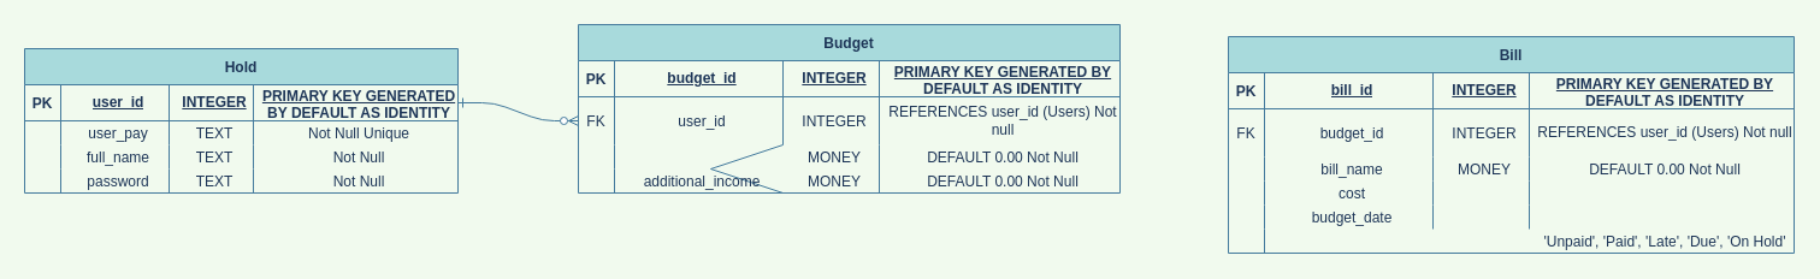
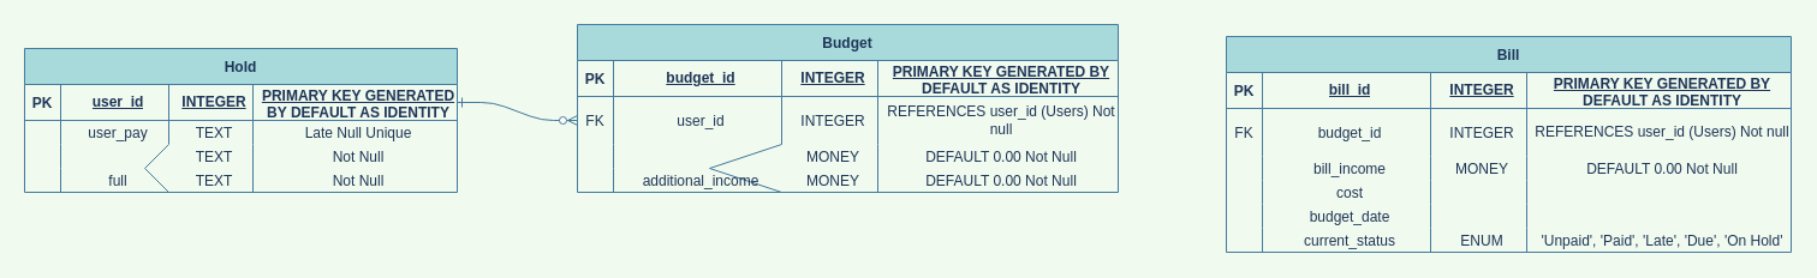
  <mxCell id="0" />
  <mxCell id="1" parent="0" />
  <mxCell id="2" value="" style="edgeStyle=entityRelationEdgeStyle;endArrow=ERzeroToMany;startArrow=ERone;endFill=1;startFill=0;labelBackgroundColor=#F1FAEE;strokeColor=#457B9D;fontColor=#1D3557;align=center;verticalAlign=middle;entryX=0;entryY=0.5;entryDx=0;entryDy=0;" parent="1" source="4" target="30" edge="1"><mxGeometry width="100" height="100" relative="1" as="geometry"><mxPoint x="320" y="720" as="sourcePoint" /><mxPoint x="500" y="125" as="targetPoint" /></mxGeometry></mxCell>
  <mxCell id="3" value="Hold" style="shape=table;startSize=30;container=1;collapsible=1;childLayout=tableLayout;fixedRows=1;rowLines=0;fontStyle=1;align=center;resizeLast=1;fillColor=#A8DADC;strokeColor=#457B9D;fontColor=#1D3557;verticalAlign=middle;" parent="1" vertex="1"><mxGeometry x="20" y="40" width="360" height="120" as="geometry" /></mxCell>
  <mxCell id="4" value="" style="shape=partialRectangle;collapsible=0;dropTarget=0;pointerEvents=0;fillColor=none;points=[[0,0.5],[1,0.5]];portConstraint=eastwest;top=0;left=0;right=0;bottom=1;strokeColor=#457B9D;fontColor=#1D3557;align=center;verticalAlign=middle;" parent="3" vertex="1"><mxGeometry y="30" width="360" height="30" as="geometry" /></mxCell>
  <mxCell id="5" value="PK" style="shape=partialRectangle;overflow=hidden;connectable=0;fillColor=none;top=0;left=0;bottom=0;right=0;fontStyle=1;strokeColor=#457B9D;fontColor=#1D3557;align=center;verticalAlign=middle;" parent="4" vertex="1"><mxGeometry width="30" height="30" as="geometry" /></mxCell>
  <mxCell id="6" value="user_id" style="shape=partialRectangle;overflow=hidden;connectable=0;fillColor=none;top=0;left=0;bottom=0;right=0;align=center;spacingLeft=6;fontStyle=5;whiteSpace=wrap;strokeColor=#457B9D;fontColor=#1D3557;verticalAlign=middle;" parent="4" vertex="1"><mxGeometry x="30" width="90" height="30" as="geometry" /></mxCell>
  <mxCell id="7" value="INTEGER" style="shape=partialRectangle;overflow=hidden;connectable=0;fillColor=none;top=0;left=0;bottom=0;right=0;align=center;spacingLeft=6;fontStyle=5;whiteSpace=wrap;strokeColor=#457B9D;fontColor=#1D3557;verticalAlign=middle;" vertex="1" parent="4"><mxGeometry x="120" width="70" height="30" as="geometry" /></mxCell>
  <mxCell id="8" value="PRIMARY KEY GENERATED BY DEFAULT AS IDENTITY" style="shape=partialRectangle;overflow=hidden;connectable=0;fillColor=none;top=0;left=0;bottom=0;right=0;align=center;spacingLeft=6;fontStyle=5;whiteSpace=wrap;strokeColor=#457B9D;fontColor=#1D3557;verticalAlign=middle;" vertex="1" parent="4"><mxGeometry x="190" width="170" height="30" as="geometry" /></mxCell>
  <mxCell id="9" style="shape=partialRectangle;collapsible=0;dropTarget=0;pointerEvents=0;fillColor=none;points=[[0,0.5],[1,0.5]];portConstraint=eastwest;top=0;left=0;right=0;bottom=0;strokeColor=#457B9D;fontColor=#1D3557;align=center;verticalAlign=middle;" vertex="1" parent="3"><mxGeometry y="60" width="360" height="20" as="geometry" /></mxCell>
  <mxCell id="10" style="shape=partialRectangle;overflow=hidden;connectable=0;fillColor=none;top=0;left=0;bottom=0;right=0;strokeColor=#457B9D;fontColor=#1D3557;align=center;verticalAlign=middle;" vertex="1" parent="9"><mxGeometry width="30" height="20" as="geometry" /></mxCell>
  <mxCell id="11" value="user_pay" style="shape=partialRectangle;overflow=hidden;connectable=0;fillColor=none;top=0;left=0;bottom=0;right=0;align=center;spacingLeft=6;strokeColor=#457B9D;fontColor=#1D3557;verticalAlign=middle;" vertex="1" parent="9"><mxGeometry x="30" width="90" height="20" as="geometry" /></mxCell>
  <mxCell id="12" value="TEXT" style="shape=partialRectangle;overflow=hidden;connectable=0;fillColor=none;top=0;left=0;bottom=0;right=0;align=center;spacingLeft=6;strokeColor=#457B9D;fontColor=#1D3557;verticalAlign=middle;" vertex="1" parent="9"><mxGeometry x="120" width="70" height="20" as="geometry" /></mxCell>
- <mxCell id="13" value="Not Null Unique" style="shape=partialRectangle;overflow=hidden;connectable=0;fillColor=none;top=0;left=0;bottom=0;right=0;align=center;spacingLeft=6;strokeColor=#457B9D;fontColor=#1D3557;verticalAlign=middle;" vertex="1" parent="9"><mxGeometry x="190" width="170" height="20" as="geometry" /></mxCell>
+ <mxCell id="13" value="Late Null Unique" style="shape=partialRectangle;overflow=hidden;connectable=0;fillColor=none;top=0;left=0;bottom=0;right=0;align=center;spacingLeft=6;strokeColor=#457B9D;fontColor=#1D3557;verticalAlign=middle;" vertex="1" parent="9"><mxGeometry x="190" width="170" height="20" as="geometry" /></mxCell>
  <mxCell id="14" value="" style="shape=partialRectangle;collapsible=0;dropTarget=0;pointerEvents=0;fillColor=none;points=[[0,0.5],[1,0.5]];portConstraint=eastwest;top=0;left=0;right=0;bottom=0;strokeColor=#457B9D;fontColor=#1D3557;align=center;verticalAlign=middle;" parent="3" vertex="1"><mxGeometry y="80" width="360" height="20" as="geometry" /></mxCell>
  <mxCell id="15" value="" style="shape=partialRectangle;overflow=hidden;connectable=0;fillColor=none;top=0;left=0;bottom=0;right=0;strokeColor=#457B9D;fontColor=#1D3557;align=center;verticalAlign=middle;" parent="14" vertex="1"><mxGeometry width="30" height="20" as="geometry" /></mxCell>
- <mxCell id="16" value="full_name" style="shape=partialRectangle;overflow=hidden;connectable=0;fillColor=none;top=0;left=0;bottom=0;right=0;align=center;spacingLeft=6;strokeColor=#457B9D;fontColor=#1D3557;verticalAlign=middle;" parent="14" vertex="1"><mxGeometry x="30" width="90" height="20" as="geometry" /></mxCell>
  <mxCell id="17" value="TEXT" style="shape=partialRectangle;overflow=hidden;connectable=0;fillColor=none;top=0;left=0;bottom=0;right=0;align=center;spacingLeft=6;strokeColor=#457B9D;fontColor=#1D3557;verticalAlign=middle;" vertex="1" parent="14"><mxGeometry x="120" width="70" height="20" as="geometry" /></mxCell>
  <mxCell id="18" value="Not Null" style="shape=partialRectangle;overflow=hidden;connectable=0;fillColor=none;top=0;left=0;bottom=0;right=0;align=center;spacingLeft=6;strokeColor=#457B9D;fontColor=#1D3557;verticalAlign=middle;" vertex="1" parent="14"><mxGeometry x="190" width="170" height="20" as="geometry" /></mxCell>
  <mxCell id="19" style="shape=partialRectangle;collapsible=0;dropTarget=0;pointerEvents=0;fillColor=none;points=[[0,0.5],[1,0.5]];portConstraint=eastwest;top=0;left=0;right=0;bottom=0;strokeColor=#457B9D;fontColor=#1D3557;align=center;verticalAlign=middle;" vertex="1" parent="3"><mxGeometry y="100" width="360" height="20" as="geometry" /></mxCell>
  <mxCell id="20" style="shape=partialRectangle;overflow=hidden;connectable=0;fillColor=none;top=0;left=0;bottom=0;right=0;strokeColor=#457B9D;fontColor=#1D3557;align=center;verticalAlign=middle;" vertex="1" parent="19"><mxGeometry width="30" height="20" as="geometry" /></mxCell>
- <mxCell id="21" value="password" style="shape=partialRectangle;overflow=hidden;connectable=0;fillColor=none;top=0;left=0;bottom=0;right=0;align=center;spacingLeft=6;strokeColor=#457B9D;fontColor=#1D3557;verticalAlign=middle;" vertex="1" parent="19"><mxGeometry x="30" width="90" height="20" as="geometry" /></mxCell>
+ <mxCell id="21" value="full" style="shape=partialRectangle;overflow=hidden;connectable=0;fillColor=none;top=0;left=0;bottom=0;right=0;align=center;spacingLeft=6;strokeColor=#457B9D;fontColor=#1D3557;verticalAlign=middle;" vertex="1" parent="19"><mxGeometry x="30" width="90" height="20" as="geometry" /></mxCell>
  <mxCell id="22" value="TEXT" style="shape=partialRectangle;overflow=hidden;connectable=0;fillColor=none;top=0;left=0;bottom=0;right=0;align=center;spacingLeft=6;strokeColor=#457B9D;fontColor=#1D3557;verticalAlign=middle;" vertex="1" parent="19"><mxGeometry x="120" width="70" height="20" as="geometry" /></mxCell>
  <mxCell id="23" value="Not Null" style="shape=partialRectangle;overflow=hidden;connectable=0;fillColor=none;top=0;left=0;bottom=0;right=0;align=center;spacingLeft=6;strokeColor=#457B9D;fontColor=#1D3557;verticalAlign=middle;" vertex="1" parent="19"><mxGeometry x="190" width="170" height="20" as="geometry" /></mxCell>
  <mxCell id="24" value="Budget" style="shape=table;startSize=30;container=1;collapsible=1;childLayout=tableLayout;fixedRows=1;rowLines=0;fontStyle=1;align=center;resizeLast=1;fillColor=#A8DADC;strokeColor=#457B9D;fontColor=#1D3557;verticalAlign=middle;" vertex="1" parent="1"><mxGeometry x="480" y="20" width="450" height="140" as="geometry" /></mxCell>
  <mxCell id="25" value="" style="shape=partialRectangle;collapsible=0;dropTarget=0;pointerEvents=0;fillColor=none;points=[[0,0.5],[1,0.5]];portConstraint=eastwest;top=0;left=0;right=0;bottom=1;strokeColor=#457B9D;fontColor=#1D3557;align=center;verticalAlign=middle;" vertex="1" parent="24"><mxGeometry y="30" width="450" height="30" as="geometry" /></mxCell>
  <mxCell id="26" value="PK" style="shape=partialRectangle;overflow=hidden;connectable=0;fillColor=none;top=0;left=0;bottom=0;right=0;fontStyle=1;strokeColor=#457B9D;fontColor=#1D3557;align=center;verticalAlign=middle;" vertex="1" parent="25"><mxGeometry width="30" height="30" as="geometry" /></mxCell>
  <mxCell id="27" value="budget_id" style="shape=partialRectangle;overflow=hidden;connectable=0;fillColor=none;top=0;left=0;bottom=0;right=0;align=center;spacingLeft=6;fontStyle=5;whiteSpace=wrap;strokeColor=#457B9D;fontColor=#1D3557;verticalAlign=middle;" vertex="1" parent="25"><mxGeometry x="30" width="140" height="30" as="geometry" /></mxCell>
  <mxCell id="28" value="INTEGER" style="shape=partialRectangle;overflow=hidden;connectable=0;fillColor=none;top=0;left=0;bottom=0;right=0;align=center;spacingLeft=6;fontStyle=5;whiteSpace=wrap;strokeColor=#457B9D;fontColor=#1D3557;verticalAlign=middle;" vertex="1" parent="25"><mxGeometry x="170" width="80" height="30" as="geometry" /></mxCell>
  <mxCell id="29" value="PRIMARY KEY GENERATED BY DEFAULT AS IDENTITY" style="shape=partialRectangle;overflow=hidden;connectable=0;fillColor=none;top=0;left=0;bottom=0;right=0;align=center;spacingLeft=6;fontStyle=5;whiteSpace=wrap;strokeColor=#457B9D;fontColor=#1D3557;verticalAlign=middle;" vertex="1" parent="25"><mxGeometry x="250" width="200" height="30" as="geometry" /></mxCell>
  <mxCell id="30" style="shape=partialRectangle;collapsible=0;dropTarget=0;pointerEvents=0;fillColor=none;points=[[0,0.5],[1,0.5]];portConstraint=eastwest;top=0;left=0;right=0;bottom=0;strokeColor=#457B9D;fontColor=#1D3557;align=center;verticalAlign=middle;whiteSpace=wrap;" vertex="1" parent="24"><mxGeometry y="60" width="450" height="40" as="geometry" /></mxCell>
  <mxCell id="31" value="FK" style="shape=partialRectangle;overflow=hidden;connectable=0;fillColor=none;top=0;left=0;bottom=0;right=0;strokeColor=#457B9D;fontColor=#1D3557;align=center;verticalAlign=middle;" vertex="1" parent="30"><mxGeometry width="30" height="40" as="geometry" /></mxCell>
  <mxCell id="32" value="user_id" style="shape=partialRectangle;overflow=hidden;connectable=0;fillColor=none;top=0;left=0;bottom=0;right=0;align=center;spacingLeft=6;strokeColor=#457B9D;fontColor=#1D3557;verticalAlign=middle;" vertex="1" parent="30"><mxGeometry x="30" width="140" height="40" as="geometry" /></mxCell>
  <mxCell id="33" value="INTEGER" style="shape=partialRectangle;overflow=hidden;connectable=0;fillColor=none;top=0;left=0;bottom=0;right=0;align=center;spacingLeft=6;strokeColor=#457B9D;fontColor=#1D3557;verticalAlign=middle;" vertex="1" parent="30"><mxGeometry x="170" width="80" height="40" as="geometry" /></mxCell>
  <mxCell id="34" value="REFERENCES user_id (Users) Not null" style="shape=partialRectangle;overflow=hidden;connectable=0;fillColor=none;top=0;left=0;bottom=0;right=0;align=center;spacingLeft=6;strokeColor=#457B9D;fontColor=#1D3557;verticalAlign=middle;whiteSpace=wrap;" vertex="1" parent="30"><mxGeometry x="250" width="200" height="40" as="geometry" /></mxCell>
  <mxCell id="35" value="" style="shape=partialRectangle;collapsible=0;dropTarget=0;pointerEvents=0;fillColor=none;points=[[0,0.5],[1,0.5]];portConstraint=eastwest;top=0;left=0;right=0;bottom=0;strokeColor=#457B9D;fontColor=#1D3557;align=center;verticalAlign=middle;" vertex="1" parent="24"><mxGeometry y="100" width="450" height="20" as="geometry" /></mxCell>
  <mxCell id="36" value="" style="shape=partialRectangle;overflow=hidden;connectable=0;fillColor=none;top=0;left=0;bottom=0;right=0;strokeColor=#457B9D;fontColor=#1D3557;align=center;verticalAlign=middle;" vertex="1" parent="35"><mxGeometry width="30" height="20" as="geometry" /></mxCell>
  <mxCell id="37" value="MONEY" style="shape=partialRectangle;overflow=hidden;connectable=0;fillColor=none;top=0;left=0;bottom=0;right=0;align=center;spacingLeft=6;strokeColor=#457B9D;fontColor=#1D3557;verticalAlign=middle;" vertex="1" parent="35"><mxGeometry x="170" width="80" height="20" as="geometry" /></mxCell>
  <mxCell id="38" value="DEFAULT 0.00 Not Null" style="shape=partialRectangle;overflow=hidden;connectable=0;fillColor=none;top=0;left=0;bottom=0;right=0;align=center;spacingLeft=6;strokeColor=#457B9D;fontColor=#1D3557;verticalAlign=middle;" vertex="1" parent="35"><mxGeometry x="250" width="200" height="20" as="geometry" /></mxCell>
  <mxCell id="39" style="shape=partialRectangle;collapsible=0;dropTarget=0;pointerEvents=0;fillColor=none;points=[[0,0.5],[1,0.5]];portConstraint=eastwest;top=0;left=0;right=0;bottom=0;strokeColor=#457B9D;fontColor=#1D3557;align=center;verticalAlign=middle;" vertex="1" parent="24"><mxGeometry y="120" width="450" height="20" as="geometry" /></mxCell>
  <mxCell id="40" style="shape=partialRectangle;overflow=hidden;connectable=0;fillColor=none;top=0;left=0;bottom=0;right=0;strokeColor=#457B9D;fontColor=#1D3557;align=center;verticalAlign=middle;" vertex="1" parent="39"><mxGeometry width="30" height="20" as="geometry" /></mxCell>
  <mxCell id="41" value="additional_income" style="shape=partialRectangle;overflow=hidden;connectable=0;fillColor=none;top=0;left=0;bottom=0;right=0;align=center;spacingLeft=6;strokeColor=#457B9D;fontColor=#1D3557;verticalAlign=middle;" vertex="1" parent="39"><mxGeometry x="30" width="140" height="20" as="geometry" /></mxCell>
  <mxCell id="42" value="MONEY" style="shape=partialRectangle;overflow=hidden;connectable=0;fillColor=none;top=0;left=0;bottom=0;right=0;align=center;spacingLeft=6;strokeColor=#457B9D;fontColor=#1D3557;verticalAlign=middle;" vertex="1" parent="39"><mxGeometry x="170" width="80" height="20" as="geometry" /></mxCell>
  <mxCell id="43" value="DEFAULT 0.00 Not Null" style="shape=partialRectangle;overflow=hidden;connectable=0;fillColor=none;top=0;left=0;bottom=0;right=0;align=center;spacingLeft=6;strokeColor=#457B9D;fontColor=#1D3557;verticalAlign=middle;" vertex="1" parent="39"><mxGeometry x="250" width="200" height="20" as="geometry" /></mxCell>
  <mxCell id="44" value="Bill" style="shape=table;startSize=30;container=1;collapsible=1;childLayout=tableLayout;fixedRows=1;rowLines=0;fontStyle=1;align=center;resizeLast=1;fillColor=#A8DADC;strokeColor=#457B9D;fontColor=#1D3557;verticalAlign=middle;" vertex="1" parent="1"><mxGeometry x="1020" y="30" width="470" height="180" as="geometry" /></mxCell>
  <mxCell id="45" value="" style="shape=partialRectangle;collapsible=0;dropTarget=0;pointerEvents=0;fillColor=none;points=[[0,0.5],[1,0.5]];portConstraint=eastwest;top=0;left=0;right=0;bottom=1;strokeColor=#457B9D;fontColor=#1D3557;align=center;verticalAlign=middle;" vertex="1" parent="44"><mxGeometry y="30" width="470" height="30" as="geometry" /></mxCell>
  <mxCell id="46" value="PK" style="shape=partialRectangle;overflow=hidden;connectable=0;fillColor=none;top=0;left=0;bottom=0;right=0;fontStyle=1;strokeColor=#457B9D;fontColor=#1D3557;align=center;verticalAlign=middle;" vertex="1" parent="45"><mxGeometry width="30" height="30" as="geometry" /></mxCell>
  <mxCell id="47" value="bill_id" style="shape=partialRectangle;overflow=hidden;connectable=0;fillColor=none;top=0;left=0;bottom=0;right=0;align=center;spacingLeft=6;fontStyle=5;whiteSpace=wrap;strokeColor=#457B9D;fontColor=#1D3557;verticalAlign=middle;" vertex="1" parent="45"><mxGeometry x="30" width="140" height="30" as="geometry" /></mxCell>
  <mxCell id="48" value="INTEGER" style="shape=partialRectangle;overflow=hidden;connectable=0;fillColor=none;top=0;left=0;bottom=0;right=0;align=center;spacingLeft=6;fontStyle=5;whiteSpace=wrap;strokeColor=#457B9D;fontColor=#1D3557;verticalAlign=middle;" vertex="1" parent="45"><mxGeometry x="170" width="80" height="30" as="geometry" /></mxCell>
  <mxCell id="49" value="PRIMARY KEY GENERATED BY DEFAULT AS IDENTITY" style="shape=partialRectangle;overflow=hidden;connectable=0;fillColor=none;top=0;left=0;bottom=0;right=0;align=center;spacingLeft=6;fontStyle=5;whiteSpace=wrap;strokeColor=#457B9D;fontColor=#1D3557;verticalAlign=middle;" vertex="1" parent="45"><mxGeometry x="250" width="220" height="30" as="geometry" /></mxCell>
  <mxCell id="50" style="shape=partialRectangle;collapsible=0;dropTarget=0;pointerEvents=0;fillColor=none;points=[[0,0.5],[1,0.5]];portConstraint=eastwest;top=0;left=0;right=0;bottom=0;strokeColor=#457B9D;fontColor=#1D3557;align=center;verticalAlign=middle;whiteSpace=wrap;" vertex="1" parent="44"><mxGeometry y="60" width="470" height="40" as="geometry" /></mxCell>
  <mxCell id="51" value="FK" style="shape=partialRectangle;overflow=hidden;connectable=0;fillColor=none;top=0;left=0;bottom=0;right=0;strokeColor=#457B9D;fontColor=#1D3557;align=center;verticalAlign=middle;" vertex="1" parent="50"><mxGeometry width="30" height="40" as="geometry" /></mxCell>
  <mxCell id="52" value="budget_id" style="shape=partialRectangle;overflow=hidden;connectable=0;fillColor=none;top=0;left=0;bottom=0;right=0;align=center;spacingLeft=6;strokeColor=#457B9D;fontColor=#1D3557;verticalAlign=middle;" vertex="1" parent="50"><mxGeometry x="30" width="140" height="40" as="geometry" /></mxCell>
  <mxCell id="53" value="INTEGER" style="shape=partialRectangle;overflow=hidden;connectable=0;fillColor=none;top=0;left=0;bottom=0;right=0;align=center;spacingLeft=6;strokeColor=#457B9D;fontColor=#1D3557;verticalAlign=middle;" vertex="1" parent="50"><mxGeometry x="170" width="80" height="40" as="geometry" /></mxCell>
  <mxCell id="54" value="REFERENCES user_id (Users) Not null" style="shape=partialRectangle;overflow=hidden;connectable=0;fillColor=none;top=0;left=0;bottom=0;right=0;align=center;spacingLeft=6;strokeColor=#457B9D;fontColor=#1D3557;verticalAlign=middle;whiteSpace=wrap;" vertex="1" parent="50"><mxGeometry x="250" width="220" height="40" as="geometry" /></mxCell>
  <mxCell id="55" value="" style="shape=partialRectangle;collapsible=0;dropTarget=0;pointerEvents=0;fillColor=none;points=[[0,0.5],[1,0.5]];portConstraint=eastwest;top=0;left=0;right=0;bottom=0;strokeColor=#457B9D;fontColor=#1D3557;align=center;verticalAlign=middle;" vertex="1" parent="44"><mxGeometry y="100" width="470" height="20" as="geometry" /></mxCell>
  <mxCell id="56" value="" style="shape=partialRectangle;overflow=hidden;connectable=0;fillColor=none;top=0;left=0;bottom=0;right=0;strokeColor=#457B9D;fontColor=#1D3557;align=center;verticalAlign=middle;" vertex="1" parent="55"><mxGeometry width="30" height="20" as="geometry" /></mxCell>
- <mxCell id="57" value="bill_name" style="shape=partialRectangle;overflow=hidden;connectable=0;fillColor=none;top=0;left=0;bottom=0;right=0;align=center;spacingLeft=6;strokeColor=#457B9D;fontColor=#1D3557;verticalAlign=middle;" vertex="1" parent="55"><mxGeometry x="30" width="140" height="20" as="geometry" /></mxCell>
+ <mxCell id="57" value="bill_income" style="shape=partialRectangle;overflow=hidden;connectable=0;fillColor=none;top=0;left=0;bottom=0;right=0;align=center;spacingLeft=6;strokeColor=#457B9D;fontColor=#1D3557;verticalAlign=middle;" vertex="1" parent="55"><mxGeometry x="30" width="140" height="20" as="geometry" /></mxCell>
  <mxCell id="58" value="MONEY" style="shape=partialRectangle;overflow=hidden;connectable=0;fillColor=none;top=0;left=0;bottom=0;right=0;align=center;spacingLeft=6;strokeColor=#457B9D;fontColor=#1D3557;verticalAlign=middle;" vertex="1" parent="55"><mxGeometry x="170" width="80" height="20" as="geometry" /></mxCell>
  <mxCell id="59" value="DEFAULT 0.00 Not Null" style="shape=partialRectangle;overflow=hidden;connectable=0;fillColor=none;top=0;left=0;bottom=0;right=0;align=center;spacingLeft=6;strokeColor=#457B9D;fontColor=#1D3557;verticalAlign=middle;" vertex="1" parent="55"><mxGeometry x="250" width="220" height="20" as="geometry" /></mxCell>
  <mxCell id="60" style="shape=partialRectangle;collapsible=0;dropTarget=0;pointerEvents=0;fillColor=none;points=[[0,0.5],[1,0.5]];portConstraint=eastwest;top=0;left=0;right=0;bottom=0;strokeColor=#457B9D;fontColor=#1D3557;align=center;verticalAlign=middle;" vertex="1" parent="44"><mxGeometry y="120" width="470" height="20" as="geometry" /></mxCell>
  <mxCell id="61" style="shape=partialRectangle;overflow=hidden;connectable=0;fillColor=none;top=0;left=0;bottom=0;right=0;strokeColor=#457B9D;fontColor=#1D3557;align=center;verticalAlign=middle;" vertex="1" parent="60"><mxGeometry width="30" height="20" as="geometry" /></mxCell>
  <mxCell id="62" value="cost" style="shape=partialRectangle;overflow=hidden;connectable=0;fillColor=none;top=0;left=0;bottom=0;right=0;align=center;spacingLeft=6;strokeColor=#457B9D;fontColor=#1D3557;verticalAlign=middle;" vertex="1" parent="60"><mxGeometry x="30" width="140" height="20" as="geometry" /></mxCell>
  <mxCell id="63" style="shape=partialRectangle;overflow=hidden;connectable=0;fillColor=none;top=0;left=0;bottom=0;right=0;align=center;spacingLeft=6;strokeColor=#457B9D;fontColor=#1D3557;verticalAlign=middle;" vertex="1" parent="60"><mxGeometry x="170" width="80" height="20" as="geometry" /></mxCell>
  <mxCell id="64" style="shape=partialRectangle;overflow=hidden;connectable=0;fillColor=none;top=0;left=0;bottom=0;right=0;align=center;spacingLeft=6;strokeColor=#457B9D;fontColor=#1D3557;verticalAlign=middle;" vertex="1" parent="60"><mxGeometry x="250" width="220" height="20" as="geometry" /></mxCell>
  <mxCell id="65" style="shape=partialRectangle;collapsible=0;dropTarget=0;pointerEvents=0;fillColor=none;points=[[0,0.5],[1,0.5]];portConstraint=eastwest;top=0;left=0;right=0;bottom=0;strokeColor=#457B9D;fontColor=#1D3557;align=center;verticalAlign=middle;" vertex="1" parent="44"><mxGeometry y="140" width="470" height="20" as="geometry" /></mxCell>
  <mxCell id="66" style="shape=partialRectangle;overflow=hidden;connectable=0;fillColor=none;top=0;left=0;bottom=0;right=0;strokeColor=#457B9D;fontColor=#1D3557;align=center;verticalAlign=middle;" vertex="1" parent="65"><mxGeometry width="30" height="20" as="geometry" /></mxCell>
  <mxCell id="67" value="budget_date" style="shape=partialRectangle;overflow=hidden;connectable=0;fillColor=none;top=0;left=0;bottom=0;right=0;align=center;spacingLeft=6;strokeColor=#457B9D;fontColor=#1D3557;verticalAlign=middle;" vertex="1" parent="65"><mxGeometry x="30" width="140" height="20" as="geometry" /></mxCell>
  <mxCell id="68" style="shape=partialRectangle;overflow=hidden;connectable=0;fillColor=none;top=0;left=0;bottom=0;right=0;align=center;spacingLeft=6;strokeColor=#457B9D;fontColor=#1D3557;verticalAlign=middle;" vertex="1" parent="65"><mxGeometry x="170" width="80" height="20" as="geometry" /></mxCell>
  <mxCell id="69" style="shape=partialRectangle;overflow=hidden;connectable=0;fillColor=none;top=0;left=0;bottom=0;right=0;align=center;spacingLeft=6;strokeColor=#457B9D;fontColor=#1D3557;verticalAlign=middle;" vertex="1" parent="65"><mxGeometry x="250" width="220" height="20" as="geometry" /></mxCell>
  <mxCell id="70" style="shape=partialRectangle;collapsible=0;dropTarget=0;pointerEvents=0;fillColor=none;points=[[0,0.5],[1,0.5]];portConstraint=eastwest;top=0;left=0;right=0;bottom=0;strokeColor=#457B9D;fontColor=#1D3557;align=center;verticalAlign=middle;" vertex="1" parent="44"><mxGeometry y="160" width="470" height="20" as="geometry" /></mxCell>
  <mxCell id="71" style="shape=partialRectangle;overflow=hidden;connectable=0;fillColor=none;top=0;left=0;bottom=0;right=0;strokeColor=#457B9D;fontColor=#1D3557;align=center;verticalAlign=middle;" vertex="1" parent="70"><mxGeometry width="30" height="20" as="geometry" /></mxCell>
+ <mxCell id="72" value="current_status" style="shape=partialRectangle;overflow=hidden;connectable=0;fillColor=none;top=0;left=0;bottom=0;right=0;align=center;spacingLeft=6;strokeColor=#457B9D;fontColor=#1D3557;verticalAlign=middle;" vertex="1" parent="70"><mxGeometry x="30" width="140" height="20" as="geometry" /></mxCell>
+ <mxCell id="73" value="ENUM" style="shape=partialRectangle;overflow=hidden;connectable=0;fillColor=none;top=0;left=0;bottom=0;right=0;align=center;spacingLeft=6;strokeColor=#457B9D;fontColor=#1D3557;verticalAlign=middle;" vertex="1" parent="70"><mxGeometry x="170" width="80" height="20" as="geometry" /></mxCell>
  <mxCell id="74" value="'Unpaid', 'Paid', 'Late', 'Due', 'On Hold'" style="shape=partialRectangle;overflow=hidden;connectable=0;fillColor=none;top=0;left=0;bottom=0;right=0;align=center;spacingLeft=6;strokeColor=#457B9D;fontColor=#1D3557;verticalAlign=middle;" vertex="1" parent="70"><mxGeometry x="250" width="220" height="20" as="geometry" /></mxCell>
